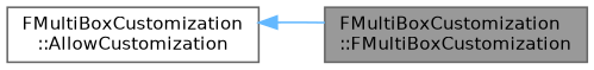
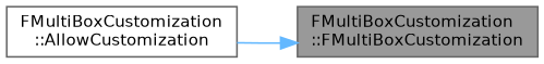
  digraph {
    rankdir=RL
    node [fontname=Helvetica fontsize=10 shape=box style=filled]
    n1 [color=gray40 fillcolor=grey60 fontcolor=black height=0.2 label="FMultiBoxCustomization\l::FMultiBoxCustomization" width=0.4]
    n2 [color=grey40 fillcolor=white height=0.2 label="FMultiBoxCustomization\l::AllowCustomization" width=0.4]
-   n2 -> n1 [color=steelblue1 dir=back fontname=Helvetica fontsize=10 labelfontname=Helvetica labelfontsize=10 style=solid]
+   n1 -> n2 [color=steelblue1 dir=back fontname=Helvetica fontsize=10 labelfontname=Helvetica labelfontsize=10 style=solid]
  }
